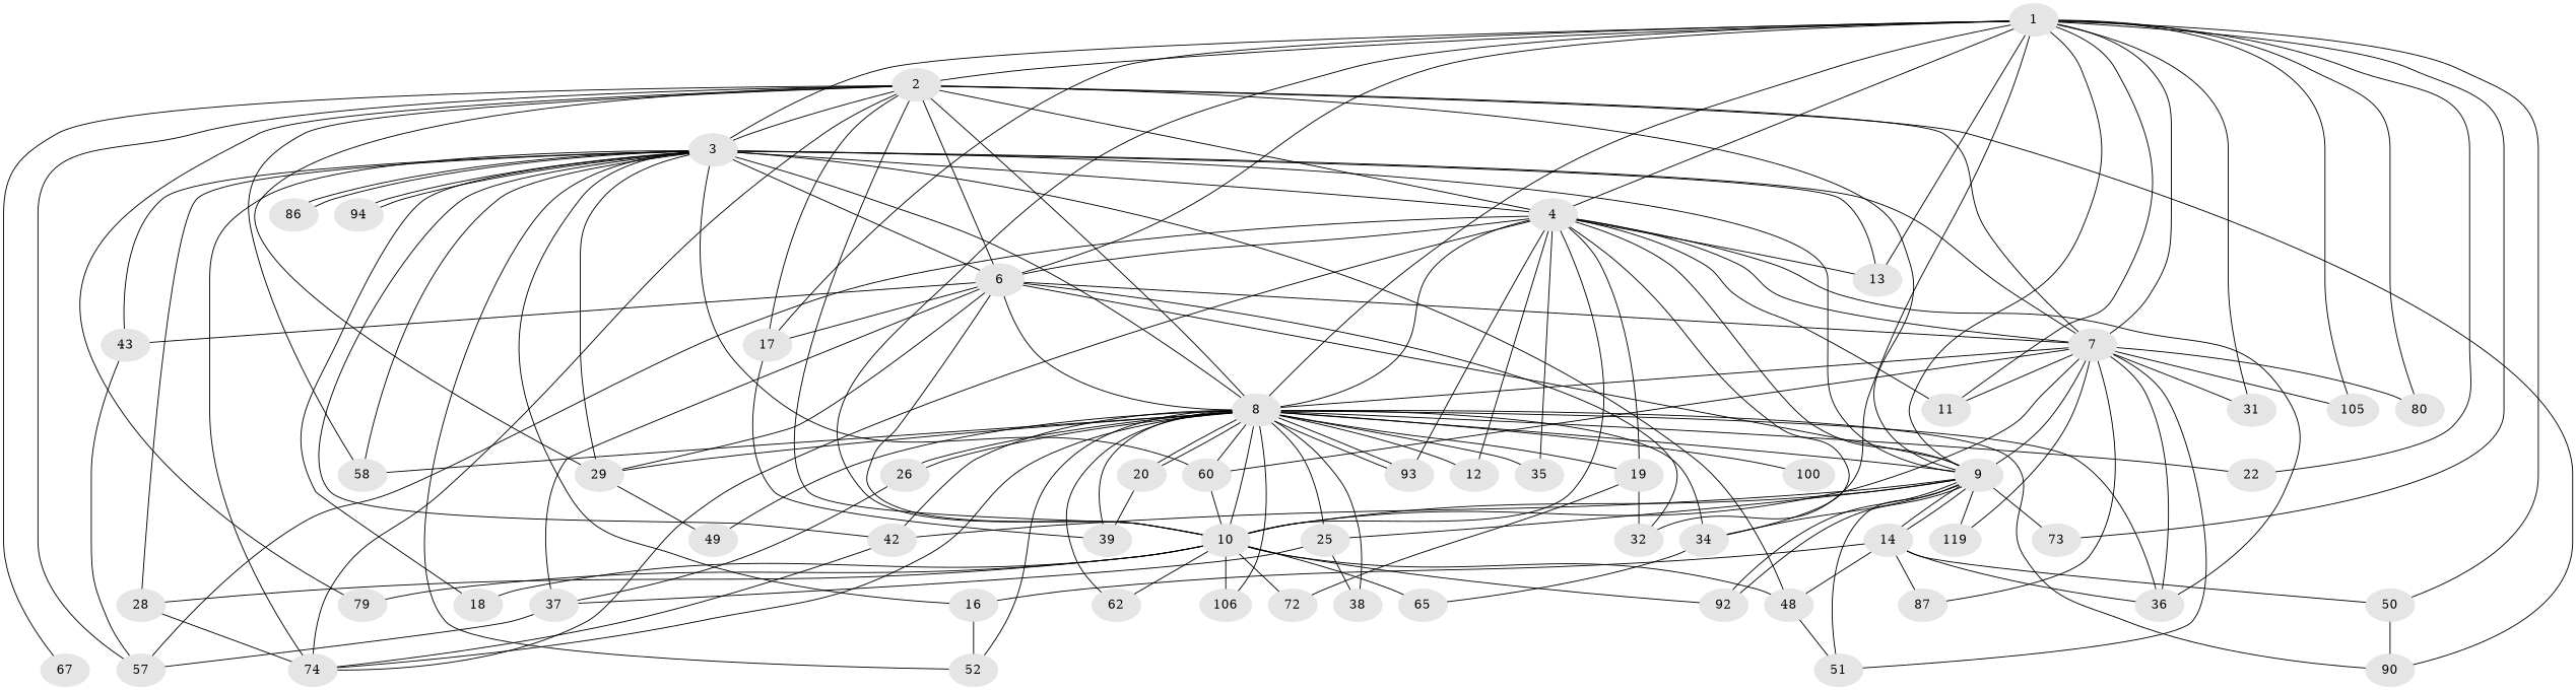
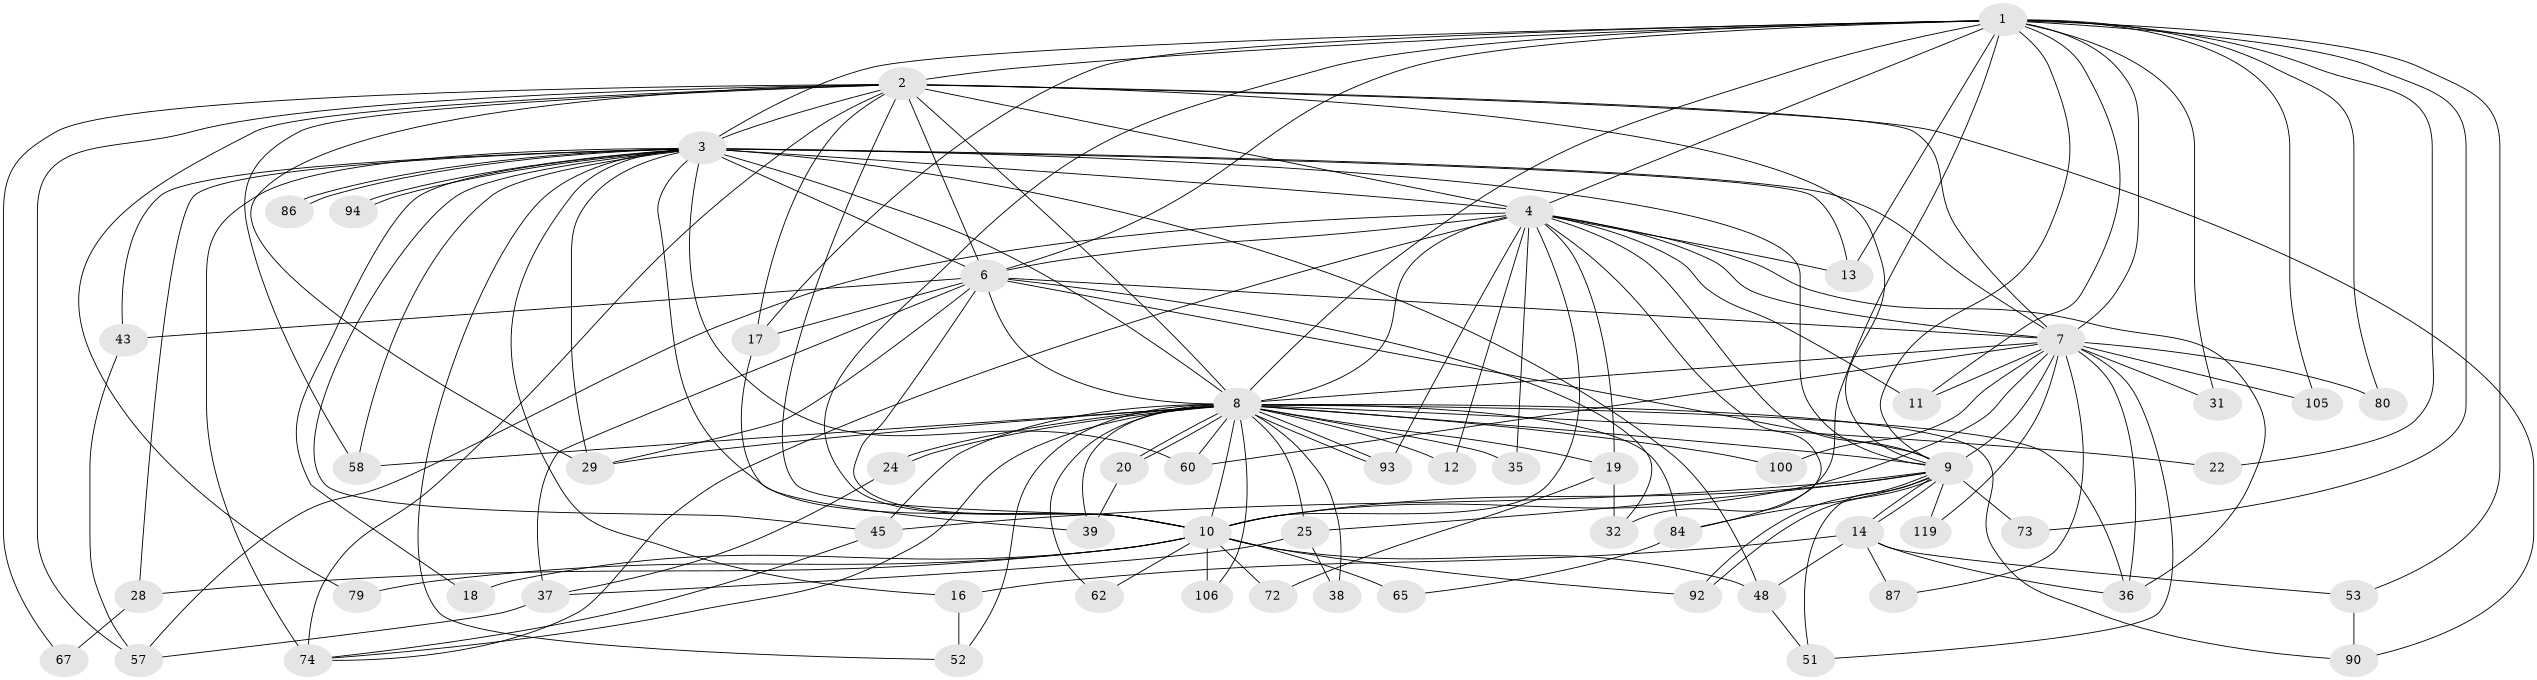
  graph {
    node [color=gray90 style=filled]
    1 [super="+47"]
    2 [super="+88+61+120+23+81+21"]
    3 [super="+71+15+55"]
    4 [super="+64+68+59+5"]
    6 [super="+30+27+56+115"]
    7
    8 [super="+41+70+33+42"]
    9
    10
    11
    13
    17 [super="+85"]
    22
    31
    32 [super="+99"]
-   50
+   50 [label=53]
    73
    105
    80 [super="+82"]
    29 [super="+109"]
    57 [super="+78"]
    58 [super="+84"]
    67
    74 [super="+107+89"]
    79
    90 [super="+98"]
    16
    18
    28
    43
-   45 [super="+111" label=42]
+   45 [super="+111"]
    48 [super="+101"]
    52
    60 [super="+66"]
    86
    94
    12
    19
-   34 [super="+110+91"]
+   34 [super="+110+91" label=84]
    35
    36 [super="+69"]
    93 [super="+112"]
    37 [super="+44"]
    51 [super="+116"]
    87
    100
    119
    20
    25
-   26
+   26 [label=24]
    38
    39 [super="+40"]
-   49
    62
    106
    14
    92 [super="+96"]
    65 [super="+83"]
    72
    1 -- 2 [weight=3]
    1 -- 3 [weight=2]
    1 -- 4 [weight=2]
    1 -- 6
    1 -- 7
    1 -- 8
    1 -- 9
    1 -- 10
    1 -- 11
    1 -- 13
    1 -- 17
    1 -- 22
    1 -- 31
    1 -- 32
    1 -- 50
    1 -- 73
    1 -- 105
    1 -- 80 [weight=2]
    2 -- 3 [weight=4]
    2 -- 4 [weight=3]
    2 -- 6
    2 -- 7
    2 -- 8
    2 -- 9 [weight=2]
    2 -- 10
    2 -- 17
    2 -- 29
    2 -- 57
    2 -- 58
    2 -- 67
    2 -- 74
    2 -- 79
    2 -- 90
    3 -- 4 [weight=4]
    3 -- 6 [weight=2]
    3 -- 7
    3 -- 8 [weight=3]
    3 -- 9 [weight=3]
-   60 -- 10 [weight=2]
+   3 -- 10 [weight=2]
    3 -- 13
    3 -- 29
    3 -- 58
    3 -- 74 [weight=2]
    3 -- 16
    3 -- 18
    3 -- 28
    3 -- 43
    3 -- 45
    3 -- 48
    3 -- 52
    3 -- 60
    3 -- 86
    3 -- 86
    3 -- 94
    3 -- 94
    4 -- 6 [weight=2]
    4 -- 7 [weight=2]
    4 -- 8 [weight=3]
    4 -- 9 [weight=2]
    4 -- 10 [weight=4]
    4 -- 11
    4 -- 13
    4 -- 57
    4 -- 74
    4 -- 12
    4 -- 19
    4 -- 34
    4 -- 35
    4 -- 36 [weight=2]
    4 -- 93
    6 -- 7
    6 -- 8 [weight=2]
    6 -- 9 [weight=3]
    6 -- 10 [weight=3]
    6 -- 17
    6 -- 32
    6 -- 29
    6 -- 43
    6 -- 37
    7 -- 8 [weight=2]
    7 -- 9
    7 -- 10
    7 -- 11
    7 -- 31
    7 -- 105
    7 -- 80
    7 -- 60
    7 -- 36 [weight=2]
    7 -- 51
    7 -- 87
+   7 -- 100
    7 -- 119
    8 -- 9
    8 -- 10 [weight=3]
    8 -- 22
    8 -- 29
    8 -- 58
    8 -- 74
    8 -- 90
    8 -- 45
    8 -- 52
    8 -- 60
    8 -- 12
    8 -- 19
    8 -- 34
    8 -- 35
    8 -- 36
    8 -- 93
    8 -- 93
    8 -- 100
    8 -- 20
    8 -- 20
    8 -- 25
    8 -- 26
    8 -- 26
    8 -- 38
    8 -- 39
-   8 -- 49
    8 -- 62
    8 -- 106
    9 -- 10
    9 -- 73
    9 -- 45
    9 -- 34
    9 -- 51
    9 -- 119
    9 -- 25
    9 -- 14
    9 -- 14
    9 -- 92
    9 -- 92
    10 -- 79
    10 -- 18
    10 -- 28
    10 -- 48
    10 -- 62
    10 -- 106
    10 -- 92
    10 -- 65 [weight=2]
    10 -- 72
    17 -- 39
    50 -- 90
-   29 -- 49
    16 -- 52
-   28 -- 74
+   28 -- 67
    43 -- 57
    45 -- 74
    48 -- 51
    19 -- 32
    19 -- 72
    34 -- 65
    37 -- 57
    20 -- 39
    25 -- 37
    25 -- 38
    26 -- 37
    14 -- 50
    14 -- 16
    14 -- 48
    14 -- 36
    14 -- 87
  }
